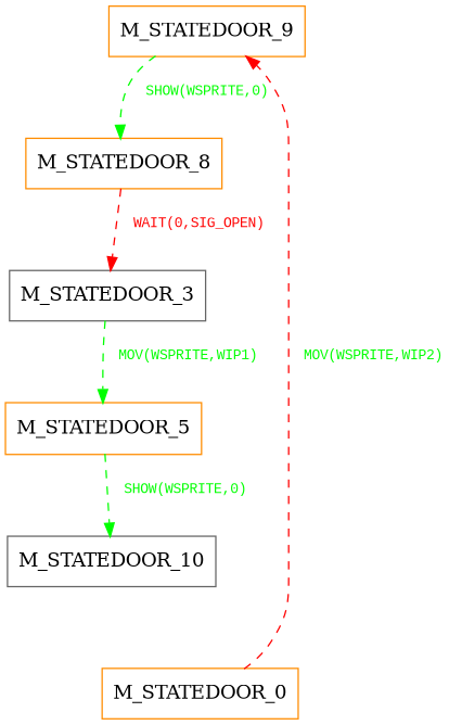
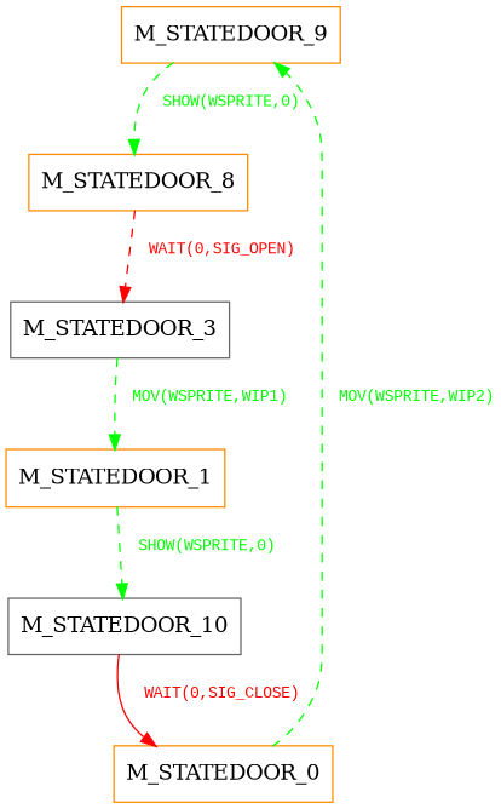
  digraph {
    node [color=darkorange shape=record]
    edge [color=green fontcolor=green style=dashed]
    n1 [label=M_STATEDOOR_9]
    M_STATEDOOR_0
    n3 [label=M_STATEDOOR_8]
    M_STATEDOOR_3 [color=gray40]
-   M_STATEDOOR_5
+   M_STATEDOOR_5 [label=M_STATEDOOR_1]
    M_STATEDOOR_10 [color=gray40]
    n1 -> n3 [label=< <font face="Courier New" point-size="10"> SHOW(WSPRITE,0)<br/> </font>>]
-   M_STATEDOOR_0 -> n1 [color=red label=< <font face="Courier New" point-size="10"> MOV(WSPRITE,WIP2)<br/> </font>>]
+   M_STATEDOOR_0 -> n1 [label=< <font face="Courier New" point-size="10"> MOV(WSPRITE,WIP2)<br/> </font>>]
    n3 -> M_STATEDOOR_3 [color=red fontcolor=red label=< <font face="Courier New" point-size="10"> WAIT(0,SIG_OPEN)<br/> </font>>]
    M_STATEDOOR_3 -> M_STATEDOOR_5 [label=< <font face="Courier New" point-size="10"> MOV(WSPRITE,WIP1)<br/> </font>>]
    M_STATEDOOR_5 -> M_STATEDOOR_10 [label=< <font face="Courier New" point-size="10"> SHOW(WSPRITE,0)<br/> </font>>]
+   M_STATEDOOR_10 -> M_STATEDOOR_0 [color=red fontcolor=red label=< <font face="Courier New" point-size="10"> WAIT(0,SIG_CLOSE)<br/> </font>> style=solid]
  }
